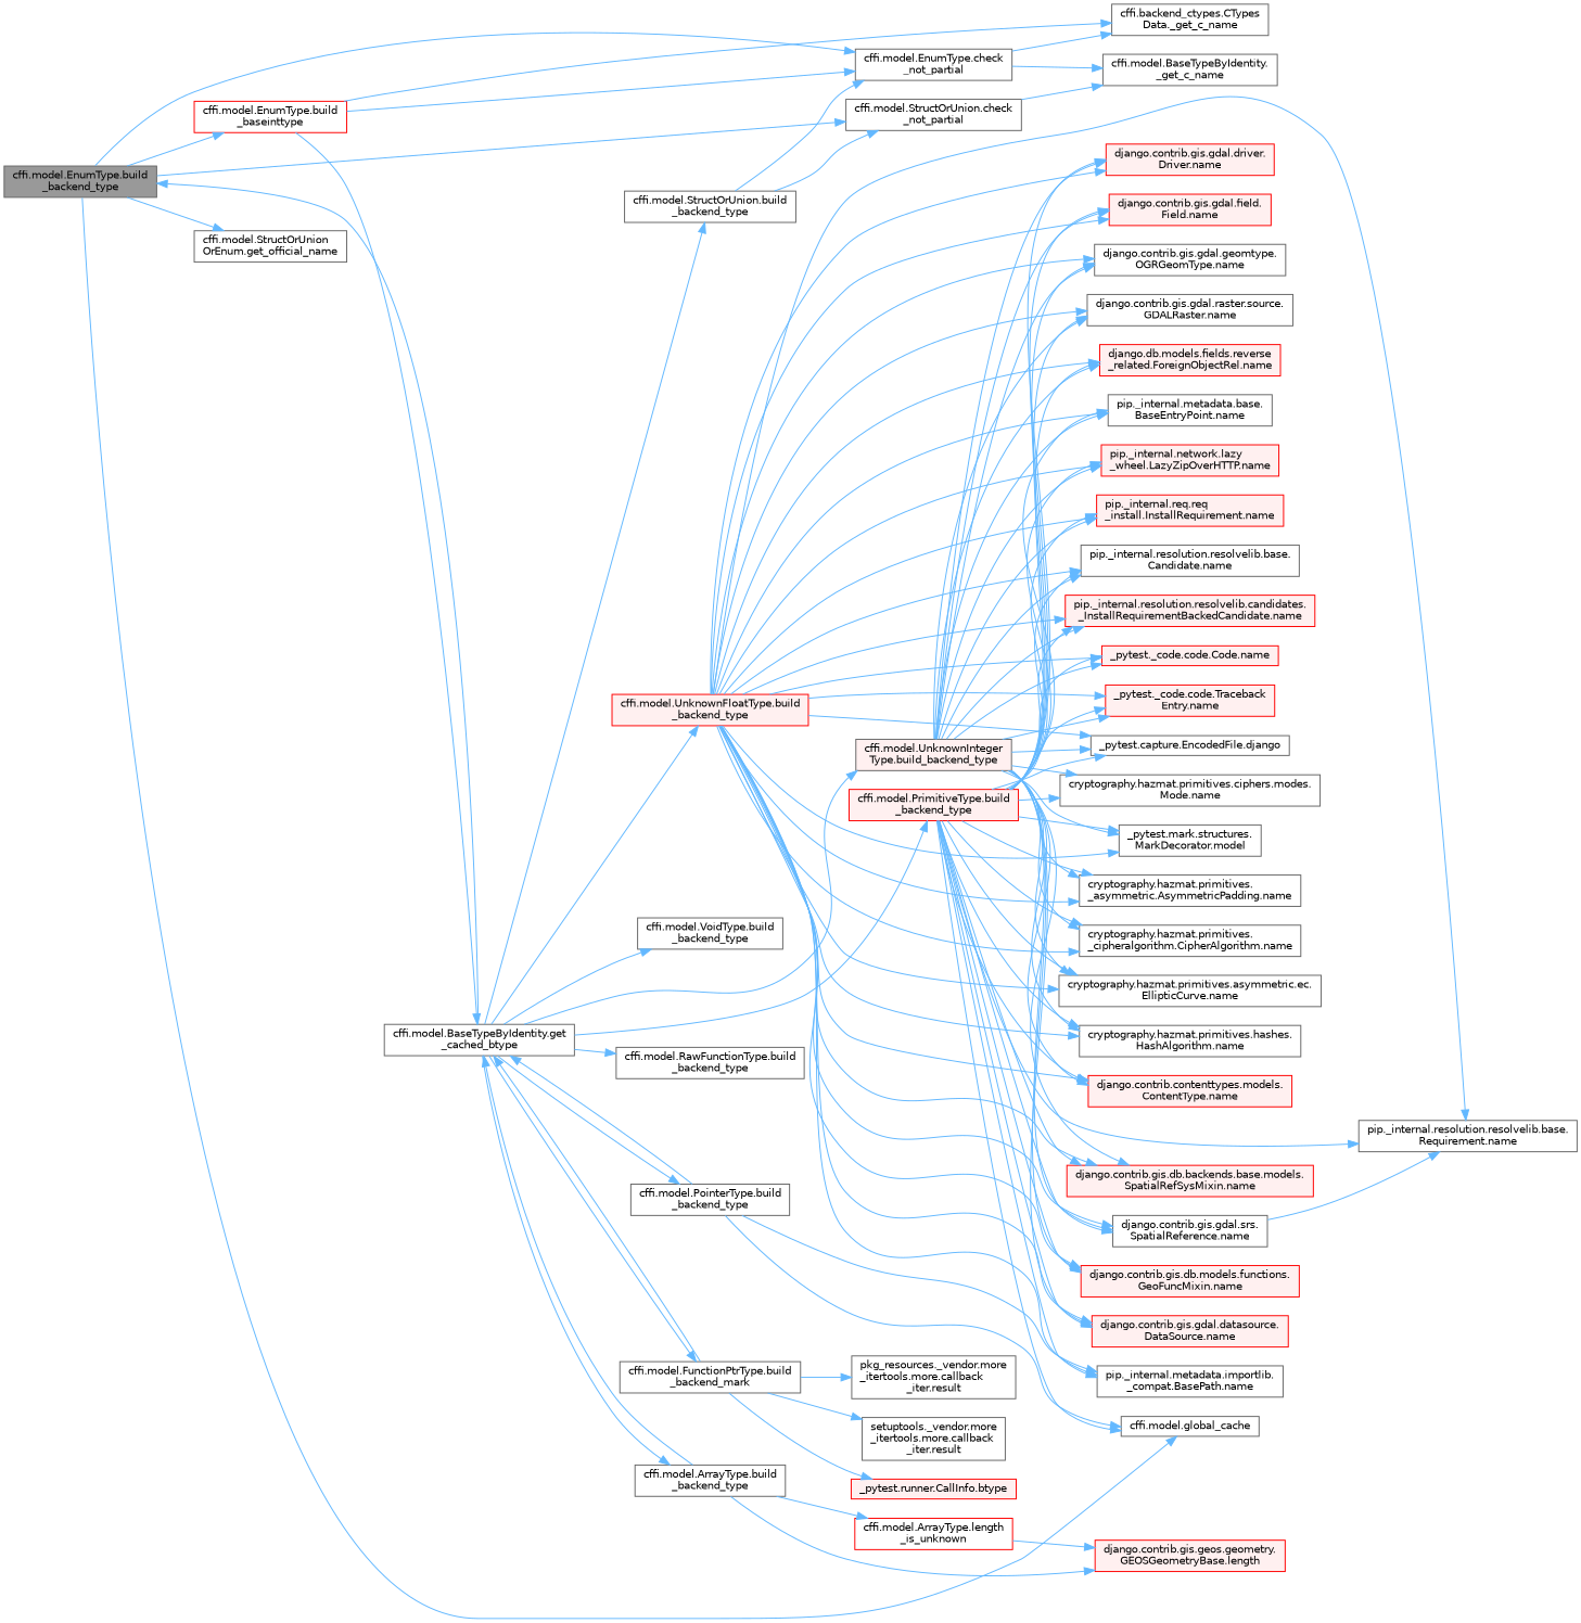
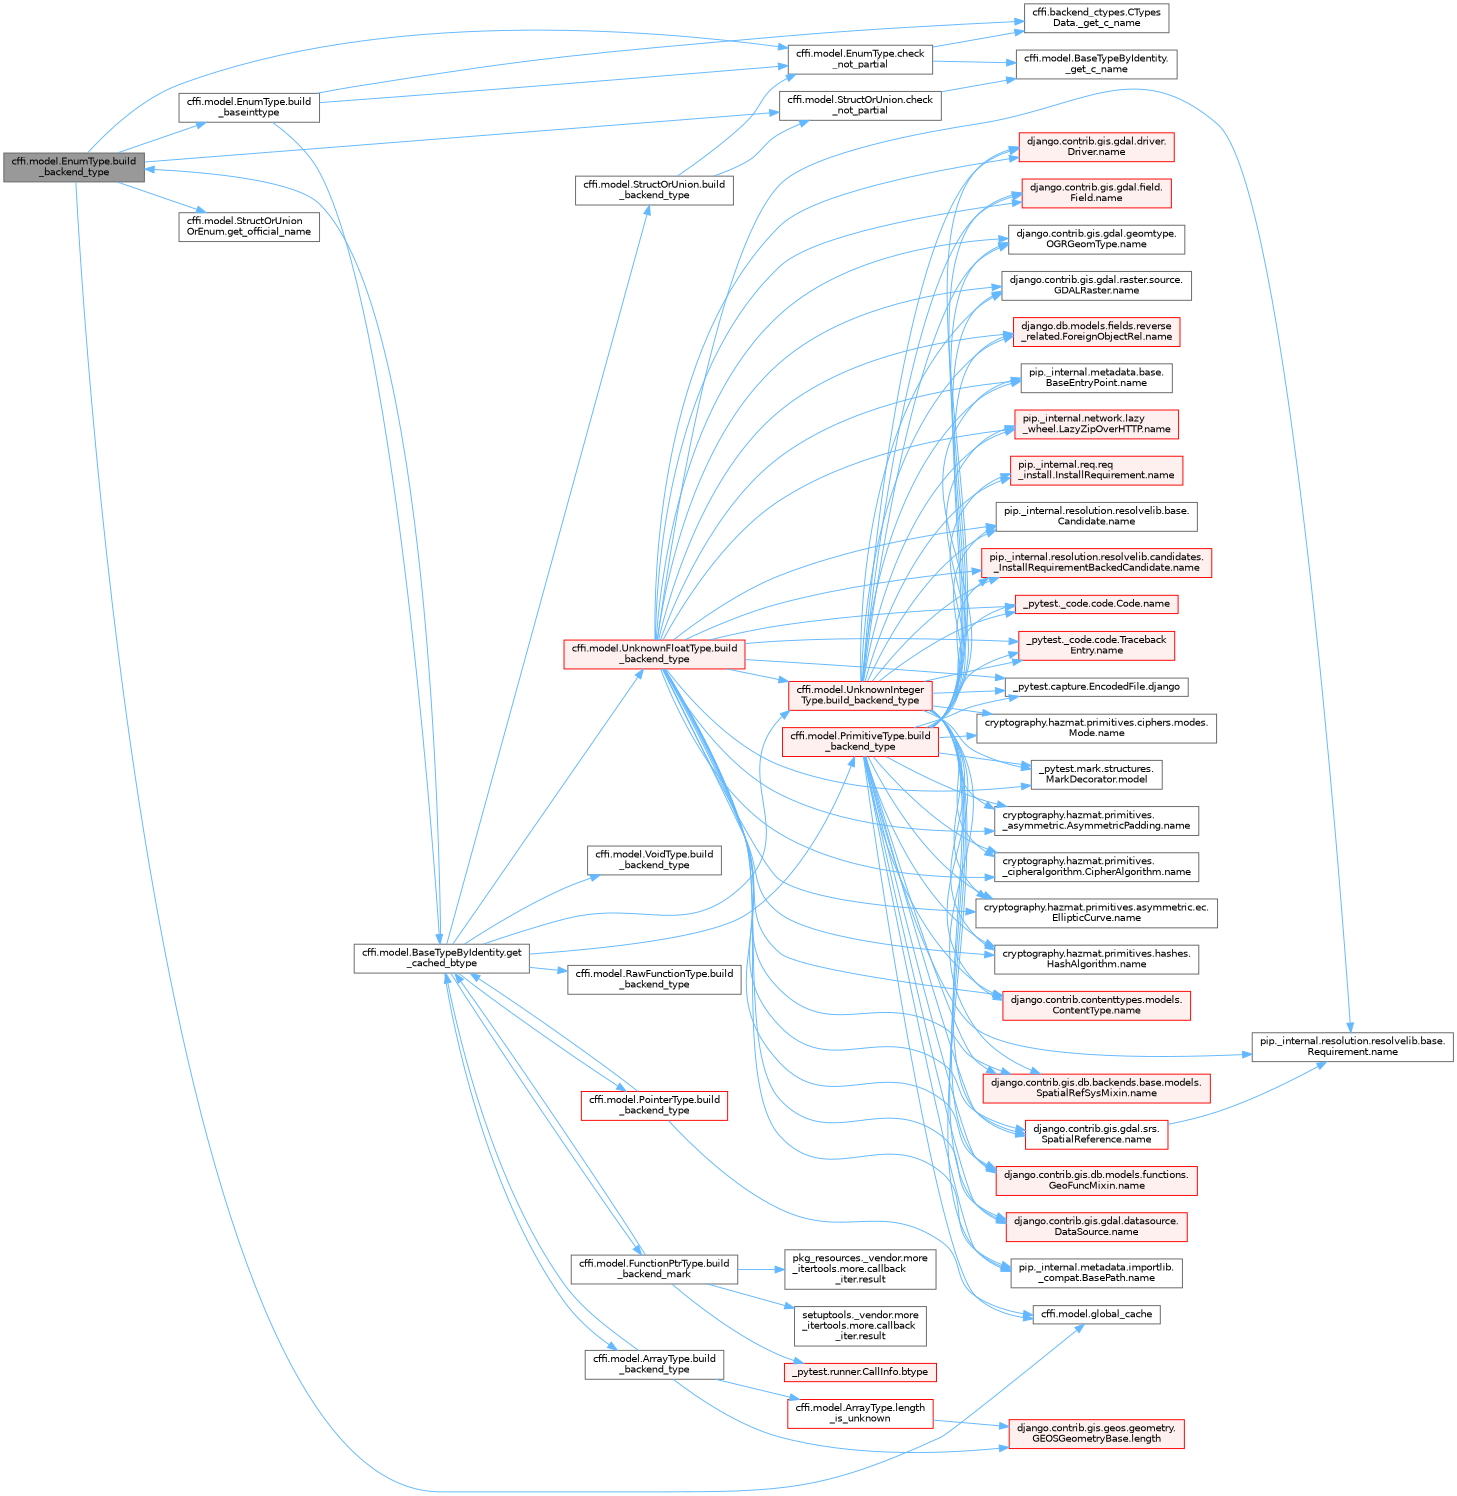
  digraph {
    rankdir=LR
    node [color=grey40 fillcolor=white fontname=Helvetica fontsize=10 shape=box style=filled]
    edge [color=steelblue1 fontname=Helvetica fontsize=10 labelfontname=Helvetica labelfontsize=10 style=solid]
    n1 [color=gray40 fillcolor=grey60 fontcolor=black height=0.2 label="cffi.model.EnumType.build\l_backend_type" width=0.4]
-   n2 [color=red height=0.2 label="cffi.model.EnumType.build\l_baseinttype" width=0.4]
+   n2 [height=0.2 label="cffi.model.EnumType.build\l_baseinttype" width=0.4]
    n3 [height=0.2 label="cffi.model.global_cache" width=0.4]
    n4 [height=0.2 label="cffi.model.EnumType.check\l_not_partial" width=0.4]
    n5 [height=0.2 label="cffi.model.StructOrUnion.check\l_not_partial" width=0.4]
    n6 [height=0.2 label="cffi.model.StructOrUnion\lOrEnum.get_official_name" width=0.4]
    n7 [height=0.2 label="cffi.backend_ctypes.CTypes\lData._get_c_name" width=0.4]
    n8 [height=0.2 label="cffi.model.BaseTypeByIdentity.get\l_cached_btype" width=0.4]
    n9 [height=0.2 label="cffi.model.BaseTypeByIdentity.\l_get_c_name" width=0.4]
    n10 [height=0.2 label="cffi.model.ArrayType.build\l_backend_type" width=0.4]
    n11 [height=0.2 label="cffi.model.FunctionPtrType.build\l_backend_mark" width=0.4]
-   n12 [height=0.2 label="cffi.model.PointerType.build\l_backend_type" width=0.4]
+   n12 [color=red height=0.2 label="cffi.model.PointerType.build\l_backend_type" width=0.4]
    n13 [color=red fillcolor="#FFF0F0" height=0.2 label="cffi.model.PrimitiveType.build\l_backend_type" width=0.4]
    n14 [height=0.2 label="cffi.model.RawFunctionType.build\l_backend_type" width=0.4]
    n15 [height=0.2 label="cffi.model.StructOrUnion.build\l_backend_type" width=0.4]
    n16 [color=red fillcolor="#FFF0F0" height=0.2 label="cffi.model.UnknownFloatType.build\l_backend_type" width=0.4]
-   n17 [fillcolor="#FFF0F0" height=0.2 label="cffi.model.UnknownInteger\lType.build_backend_type" width=0.4]
+   n17 [color=red fillcolor="#FFF0F0" height=0.2 label="cffi.model.UnknownInteger\lType.build_backend_type" width=0.4]
    n18 [height=0.2 label="cffi.model.VoidType.build\l_backend_type" width=0.4]
    n19 [color=red fillcolor="#FFF0F0" height=0.2 label="django.contrib.gis.geos.geometry.\lGEOSGeometryBase.length" width=0.4]
    n20 [color=red height=0.2 label="cffi.model.ArrayType.length\l_is_unknown" width=0.4]
    n21 [color=red fillcolor="#FFF0F0" height=0.2 label="_pytest.runner.CallInfo.btype" width=0.4]
    n22 [height=0.2 label="pkg_resources._vendor.more\l_itertools.more.callback\l_iter.result" width=0.4]
    n23 [height=0.2 label="setuptools._vendor.more\l_itertools.more.callback\l_iter.result" width=0.4]
    n24 [color=red fillcolor="#FFF0F0" height=0.2 label="_pytest._code.code.Code.name" width=0.4]
    n25 [color=red fillcolor="#FFF0F0" height=0.2 label="_pytest._code.code.Traceback\lEntry.name" width=0.4]
    n26 [height=0.2 label="_pytest.capture.EncodedFile.django" width=0.4]
    n27 [height=0.2 label="_pytest.mark.structures.\lMarkDecorator.model" width=0.4]
    n28 [height=0.2 label="cryptography.hazmat.primitives.\l_asymmetric.AsymmetricPadding.name" width=0.4]
    n29 [height=0.2 label="cryptography.hazmat.primitives.\l_cipheralgorithm.CipherAlgorithm.name" width=0.4]
    n30 [height=0.2 label="cryptography.hazmat.primitives.asymmetric.ec.\lEllipticCurve.name" width=0.4]
    n31 [height=0.2 label="cryptography.hazmat.primitives.ciphers.modes.\lMode.name" width=0.4]
    n32 [height=0.2 label="cryptography.hazmat.primitives.hashes.\lHashAlgorithm.name" width=0.4]
    n33 [color=red fillcolor="#FFF0F0" height=0.2 label="django.contrib.contenttypes.models.\lContentType.name" width=0.4]
    n34 [color=red fillcolor="#FFF0F0" height=0.2 label="django.contrib.gis.db.backends.base.models.\lSpatialRefSysMixin.name" width=0.4]
    n35 [color=red fillcolor="#FFF0F0" height=0.2 label="django.contrib.gis.db.models.functions.\lGeoFuncMixin.name" width=0.4]
    n36 [color=red fillcolor="#FFF0F0" height=0.2 label="django.contrib.gis.gdal.datasource.\lDataSource.name" width=0.4]
    n37 [color=red fillcolor="#FFF0F0" height=0.2 label="django.contrib.gis.gdal.driver.\lDriver.name" width=0.4]
    n38 [color=red fillcolor="#FFF0F0" height=0.2 label="django.contrib.gis.gdal.field.\lField.name" width=0.4]
    n39 [height=0.2 label="django.contrib.gis.gdal.geomtype.\lOGRGeomType.name" width=0.4]
    n40 [height=0.2 label="django.contrib.gis.gdal.raster.source.\lGDALRaster.name" width=0.4]
-   n41 [height=0.2 label="django.contrib.gis.gdal.srs.\lSpatialReference.name" width=0.4]
+   n41 [color=red height=0.2 label="django.contrib.gis.gdal.srs.\lSpatialReference.name" width=0.4]
    n42 [color=red fillcolor="#FFF0F0" height=0.2 label="django.db.models.fields.reverse\l_related.ForeignObjectRel.name" width=0.4]
    n43 [height=0.2 label="pip._internal.metadata.base.\lBaseEntryPoint.name" width=0.4]
    n44 [height=0.2 label="pip._internal.metadata.importlib.\l_compat.BasePath.name" width=0.4]
    n45 [color=red fillcolor="#FFF0F0" height=0.2 label="pip._internal.network.lazy\l_wheel.LazyZipOverHTTP.name" width=0.4]
    n46 [color=red fillcolor="#FFF0F0" height=0.2 label="pip._internal.req.req\l_install.InstallRequirement.name" width=0.4]
    n47 [height=0.2 label="pip._internal.resolution.resolvelib.base.\lCandidate.name" width=0.4]
    n48 [height=0.2 label="pip._internal.resolution.resolvelib.base.\lRequirement.name" width=0.4]
    n49 [color=red fillcolor="#FFF0F0" height=0.2 label="pip._internal.resolution.resolvelib.candidates.\l_InstallRequirementBackedCandidate.name" width=0.4]
    n1 -> n2
    n1 -> n3
    n1 -> n4
    n1 -> n5
    n1 -> n6
    n2 -> n4
    n2 -> n7
    n2 -> n8
    n4 -> n7
    n4 -> n9
    n5 -> n9
    n8 -> n1
    n8 -> n10
    n8 -> n11
    n8 -> n12
    n8 -> n13
    n8 -> n14
    n8 -> n15
    n8 -> n16
    n8 -> n17
    n8 -> n18
    n10 -> n8
    n10 -> n19
    n10 -> n20
    n11 -> n8
    n11 -> n21
    n11 -> n22
    n11 -> n23
    n12 -> n3
    n12 -> n8
    n13 -> n3
    n13 -> n24
    n13 -> n25
    n13 -> n26
    n13 -> n27
    n13 -> n28
    n13 -> n29
    n13 -> n30
    n13 -> n31
    n13 -> n32
    n13 -> n33
    n13 -> n34
    n13 -> n35
    n13 -> n36
    n13 -> n37
    n13 -> n38
    n13 -> n39
    n13 -> n40
    n13 -> n41
    n13 -> n42
    n13 -> n43
    n13 -> n44
    n13 -> n45
    n13 -> n46
    n13 -> n47
    n13 -> n48
    n13 -> n49
    n15 -> n4
    n15 -> n5
    n16 -> n24
    n16 -> n25
    n16 -> n26
    n16 -> n27
    n16 -> n28
    n16 -> n29
    n16 -> n30
    n16 -> n32
    n16 -> n33
    n16 -> n34
    n16 -> n35
    n16 -> n36
    n16 -> n37
    n16 -> n38
    n16 -> n39
    n16 -> n40
    n16 -> n41
    n16 -> n42
    n16 -> n43
    n16 -> n44
    n16 -> n45
-   n16 -> n46
+   n16 -> n17
    n16 -> n47
    n16 -> n48
    n16 -> n49
    n17 -> n24
    n17 -> n25
    n17 -> n26
    n17 -> n27
    n17 -> n28
    n17 -> n29
    n17 -> n30
    n17 -> n31
    n17 -> n32
    n17 -> n33
    n17 -> n34
    n17 -> n35
    n17 -> n36
    n17 -> n37
    n17 -> n38
    n17 -> n39
    n17 -> n40
    n17 -> n41
    n17 -> n42
    n17 -> n43
-   n12 -> n44
+   n17 -> n44
    n17 -> n45
    n17 -> n46
    n17 -> n47
    n17 -> n49
    n20 -> n19
    n41 -> n48
  }
